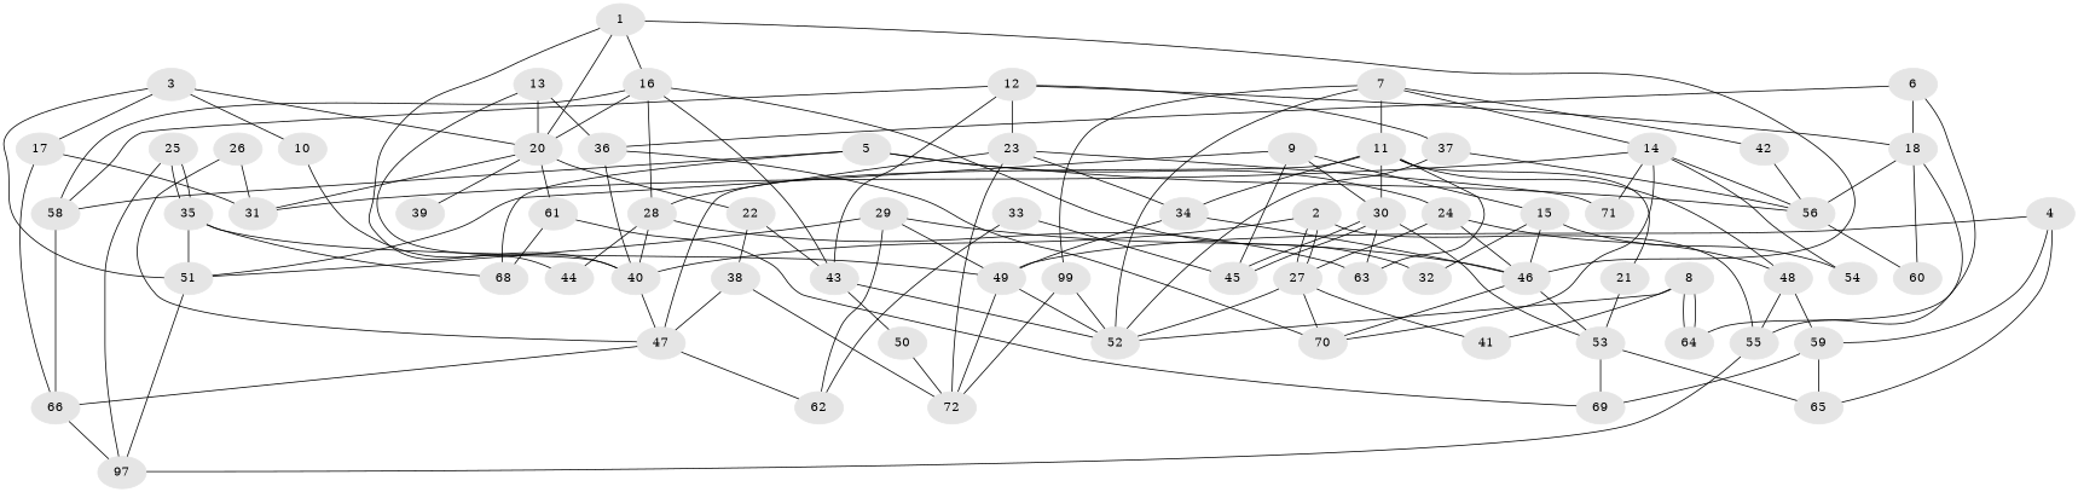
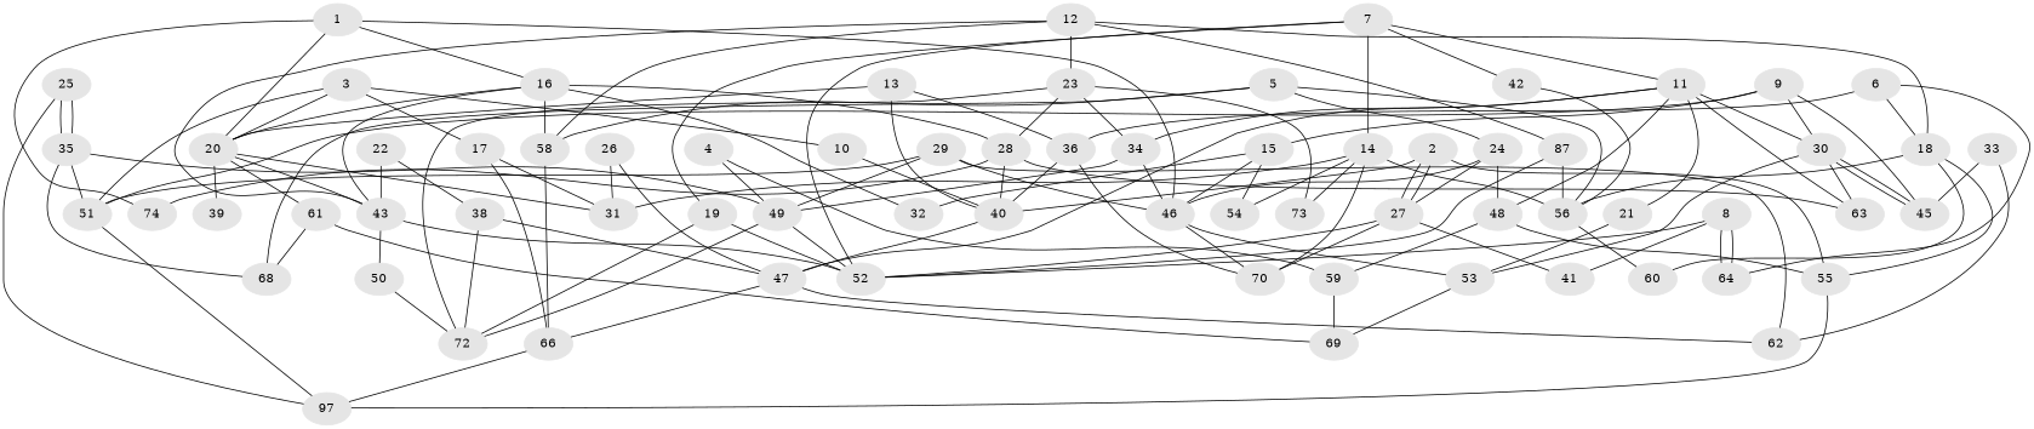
  graph {
    node [color=gray90 style=filled]
    1
    16
    20
-   44
+   44 [label=74]
    46
    58
    43
    32
    28
    31
    22
    39
    61
    70
    53
    2
    27
    40
    55
    52
    41
    47
    n23 [label=97]
    3
    10
    17
    51
    66
    4
    49
    59
-   65
    72
    69
    5
    24
    56
    68
    48
    60
    6
    18
    36
    64
    7
    11
    14
-   19 [label=99]
+   19
    42
    30
    21
    34
    63
    54
-   71
+   71 [label=73]
    8
    9
    15
    45
    62
    12
    23
-   37
+   37 [label=87]
    50
    13
    38
    25
    35
    26
    29
    33
    1 -- 16
    1 -- 20
    1 -- 44
    1 -- 46
    16 -- 20
    16 -- 58
    16 -- 43
    16 -- 32
    16 -- 28
    20 -- 31
-   20 -- 22
+   20 -- 43
    20 -- 39
    20 -- 61
    46 -- 70
    46 -- 53
    58 -- 66
    43 -- 52
    43 -- 50
    28 -- 44
    28 -- 40
    28 -- 63
    22 -- 43
    22 -- 38
    61 -- 69
    61 -- 68
-   53 -- 65
    53 -- 69
    2 -- 27
    2 -- 27
    2 -- 40
    2 -- 55
    27 -- 70
    27 -- 52
    27 -- 41
    40 -- 47
    55 -- n23
    47 -- 66
    47 -- 62
    3 -- 20
    3 -- 10
    3 -- 17
    3 -- 51
    10 -- 40
    17 -- 31
    17 -- 66
    51 -- n23
    66 -- n23
    4 -- 49
    4 -- 59
-   4 -- 65
    49 -- 52
    49 -- 72
-   59 -- 65
    59 -- 69
    5 -- 58
    5 -- 24
    5 -- 56
    5 -- 68
    24 -- 46
    24 -- 27
    24 -- 48
    56 -- 60
    48 -- 55
    48 -- 59
    6 -- 18
    6 -- 36
    6 -- 64
    18 -- 55
    18 -- 56
    18 -- 60
    36 -- 70
    36 -- 40
    7 -- 52
    7 -- 11
    7 -- 14
    7 -- 19
    7 -- 42
    11 -- 47
    11 -- 48
    11 -- 30
    11 -- 21
    11 -- 34
    11 -- 63
    14 -- 31
    14 -- 70
    14 -- 56
    14 -- 54
    14 -- 71
    19 -- 52
    19 -- 72
    42 -- 56
    30 -- 53
    30 -- 63
    30 -- 45
    30 -- 45
    21 -- 53
    34 -- 46
    34 -- 49
    8 -- 52
    8 -- 41
    8 -- 64
    8 -- 64
    9 -- 51
    9 -- 30
    9 -- 15
    9 -- 45
    15 -- 46
    15 -- 32
    15 -- 54
    12 -- 58
    12 -- 43
    12 -- 18
    12 -- 23
    12 -- 37
    23 -- 28
    23 -- 72
    23 -- 34
    23 -- 71
    37 -- 52
    37 -- 56
    50 -- 72
    13 -- 20
    13 -- 40
    13 -- 36
    38 -- 47
    38 -- 72
    25 -- n23
    25 -- 35
    25 -- 35
    35 -- 51
    35 -- 49
    35 -- 68
    26 -- 31
    26 -- 47
    29 -- 46
    29 -- 51
    29 -- 49
    29 -- 62
    33 -- 45
    33 -- 62
  }
